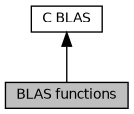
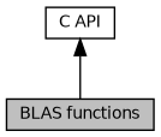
  digraph {
    rankdir=TB
    node [color=black fontname=Helvetica fontsize=10 shape=record style=filled]
-   n1 [fillcolor=white height=0.2 label="C BLAS" width=0.4]
+   n1 [fillcolor=white height=0.2 label="C API" width=0.4]
    n2 [fillcolor=grey75 fontcolor=black height=0.2 label="BLAS functions" width=0.4]
    n1 -> n2 [dir=back fontname=Helvetica fontsize=10 labelfontname=Helvetica labelfontsize=10 shape=plaintext style=solid]
  }
